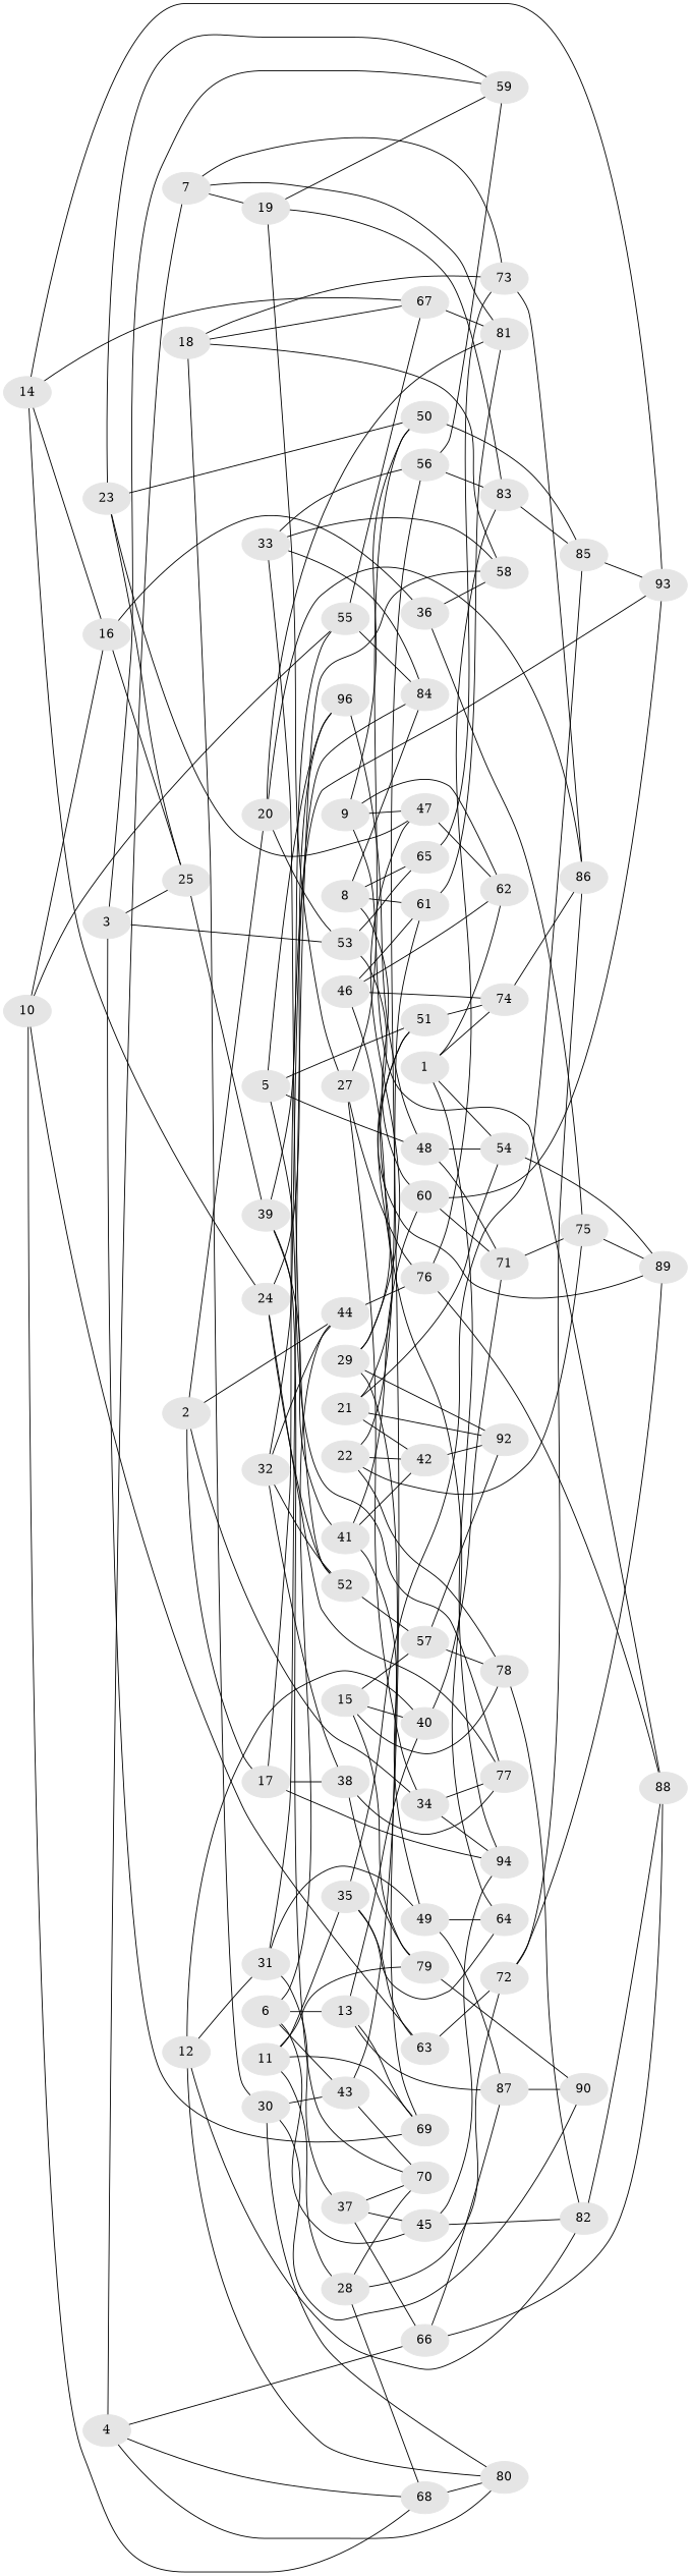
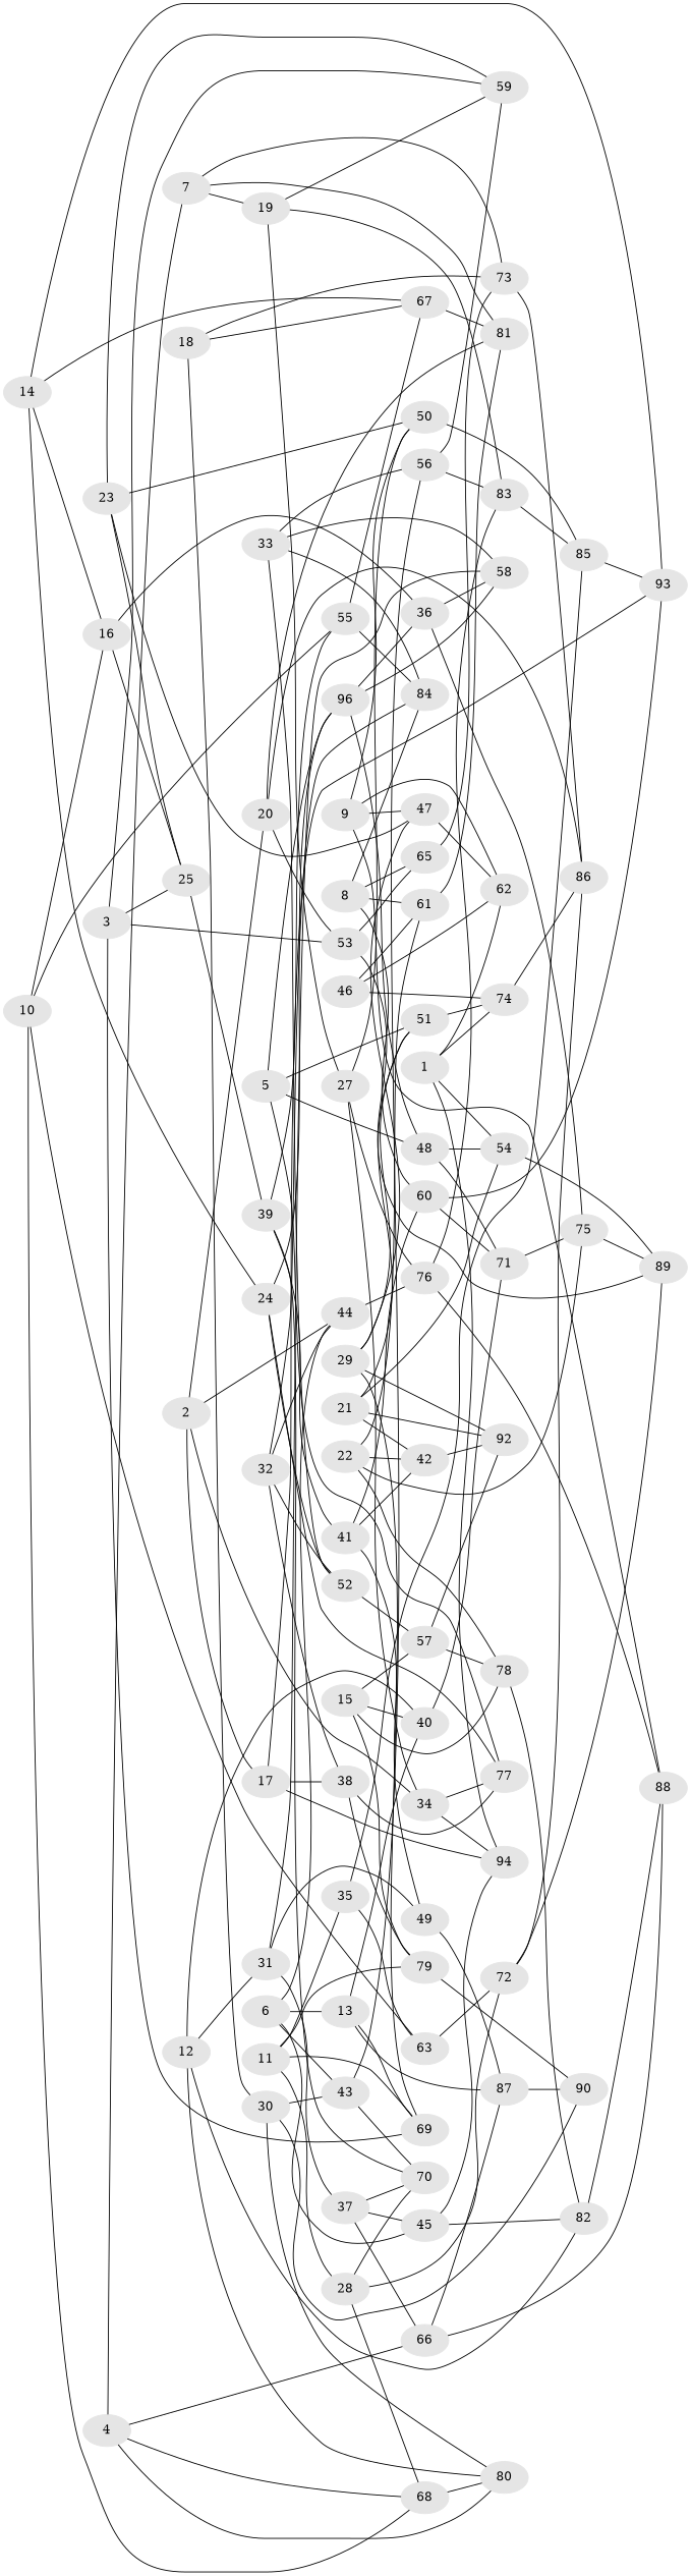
  graph {
    rankdir=LR
    node [color=gray90 style=filled]
    1
    54
    62
    74
    n5 [label=94]
    89
    86
    2
    17
    20
    34
    44
    93
    38
    53
    81
    77
    76
    3
    25
    59
    69
    39
    65
    4
    7
    66
    68
    80
    19
    73
    88
    87
    n34 [label=96]
    5
    48
    51
    36
    71
    6
    13
    43
    45
    40
    70
    56
    82
    27
    83
    8
    60
    61
    84
    9
    47
    50
    85
    10
    16
    55
    63
    67
    72
    11
    28
    35
    79
-   64
    90
    12
    31
    58
    37
    49
    14
    24
    52
    15
    57
    78
    92
    75
    18
    30
    21
    42
    22
    23
    41
    29
    32
    33
    46
    1 -- 54
    1 -- 62
    1 -- 74
    1 -- n5
    54 -- 89
    74 -- 86
    2 -- 17
    2 -- 20
    2 -- 34
    2 -- 44
    17 -- n5
    17 -- 93
    17 -- 38
    20 -- 86
    20 -- 53
    20 -- 81
    34 -- n5
    34 -- 77
    44 -- 76
    38 -- 77
    38 -- 79
    53 -- 89
    53 -- 65
    76 -- 88
    76 -- 83
    3 -- 53
    3 -- 25
    3 -- 59
    3 -- 69
    25 -- 39
    39 -- 70
    39 -- 55
    39 -- 41
    65 -- 73
    4 -- 7
    4 -- 66
    4 -- 68
    4 -- 80
    7 -- 81
    7 -- 19
    7 -- 73
    66 -- 88
    66 -- 87
    68 -- 80
    19 -- 59
    19 -- 27
    19 -- 83
    73 -- 86
    87 -- 90
    n34 -- 48
+   n34 -- 36
    5 -- 77
    5 -- n34
    5 -- 48
    5 -- 51
    48 -- 54
    48 -- 71
    51 -- 74
    36 -- 58
    36 -- 75
    71 -- 75
    6 -- 44
    6 -- 13
    6 -- 43
    6 -- 45
    13 -- 69
    13 -- 87
    13 -- 40
    43 -- 70
    43 -- 56
    45 -- n5
    45 -- 82
    40 -- 71
    56 -- 59
    56 -- 83
    82 -- 88
    27 -- 34
    27 -- 76
    27 -- 50
    83 -- 85
    8 -- 65
    8 -- 60
    8 -- 61
    8 -- 84
    60 -- 93
    60 -- 71
    61 -- 81
    9 -- 62
    9 -- 88
    9 -- 47
    9 -- 50
    47 -- 62
    50 -- 85
    85 -- 93
    10 -- 68
    10 -- 16
    10 -- 55
    10 -- 63
    16 -- 25
    16 -- 36
    55 -- 84
    55 -- 67
    63 -- 72
    67 -- 81
    72 -- 89
    72 -- 86
    11 -- 69
    11 -- 28
    11 -- 35
    11 -- 79
    28 -- 68
    28 -- 70
    28 -- 72
    35 -- 85
    35 -- 63
-   35 -- 64
    79 -- 90
    12 -- 80
    12 -- 40
    12 -- 82
    12 -- 31
    31 -- 58
    31 -- 37
    31 -- 49
    37 -- 66
    37 -- 45
    37 -- 70
    49 -- 87
-   49 -- 64
    14 -- 93
    14 -- 16
    14 -- 67
    14 -- 24
    24 -- 77
    24 -- n34
    24 -- 52
    52 -- 57
    15 -- 40
    15 -- 79
    15 -- 57
    15 -- 78
    57 -- 78
    57 -- 92
    78 -- 82
    75 -- 89
    18 -- 73
    18 -- 67
-   18 -- 58
+   n34 -- 58
    18 -- 30
    30 -- 80
    30 -- 43
    30 -- 90
    21 -- 54
    21 -- 51
    21 -- 92
    21 -- 42
    42 -- 92
    22 -- 61
    22 -- 78
    22 -- 75
    22 -- 42
    23 -- 25
    23 -- 59
    23 -- 47
    23 -- 50
    41 -- 60
    41 -- 49
    41 -- 42
    29 -- 69
    29 -- 51
    29 -- 47
    29 -- 92
    32 -- 44
    32 -- 38
    32 -- 84
    32 -- 52
    33 -- 56
    33 -- 84
    33 -- 58
    33 -- 52
    46 -- 62
    46 -- 74
    46 -- 61
-   46 -- 64
  }
